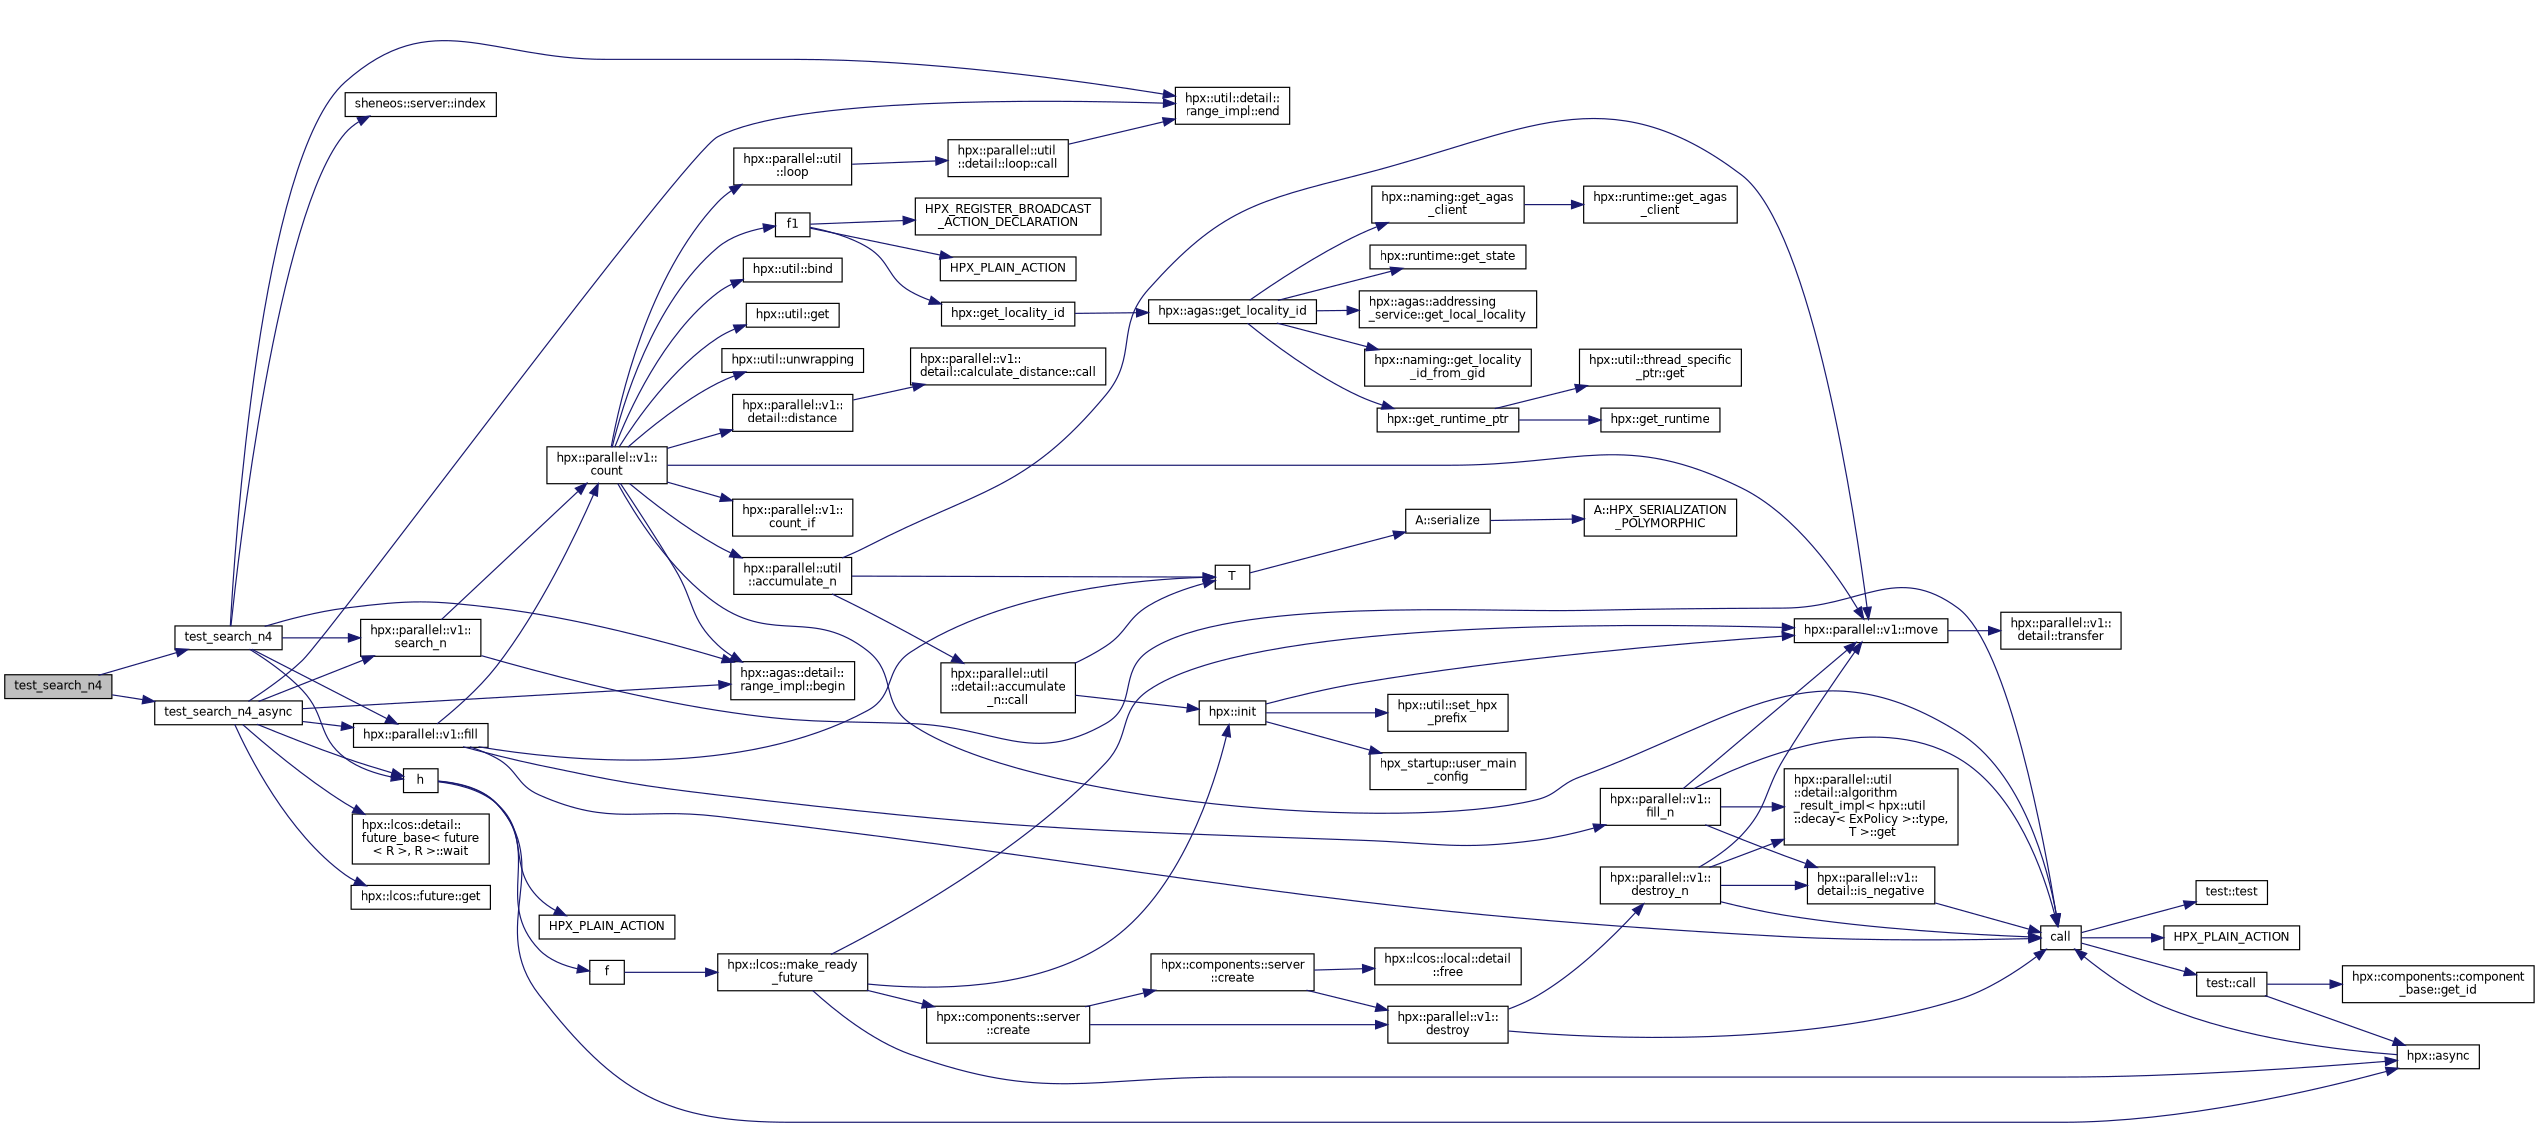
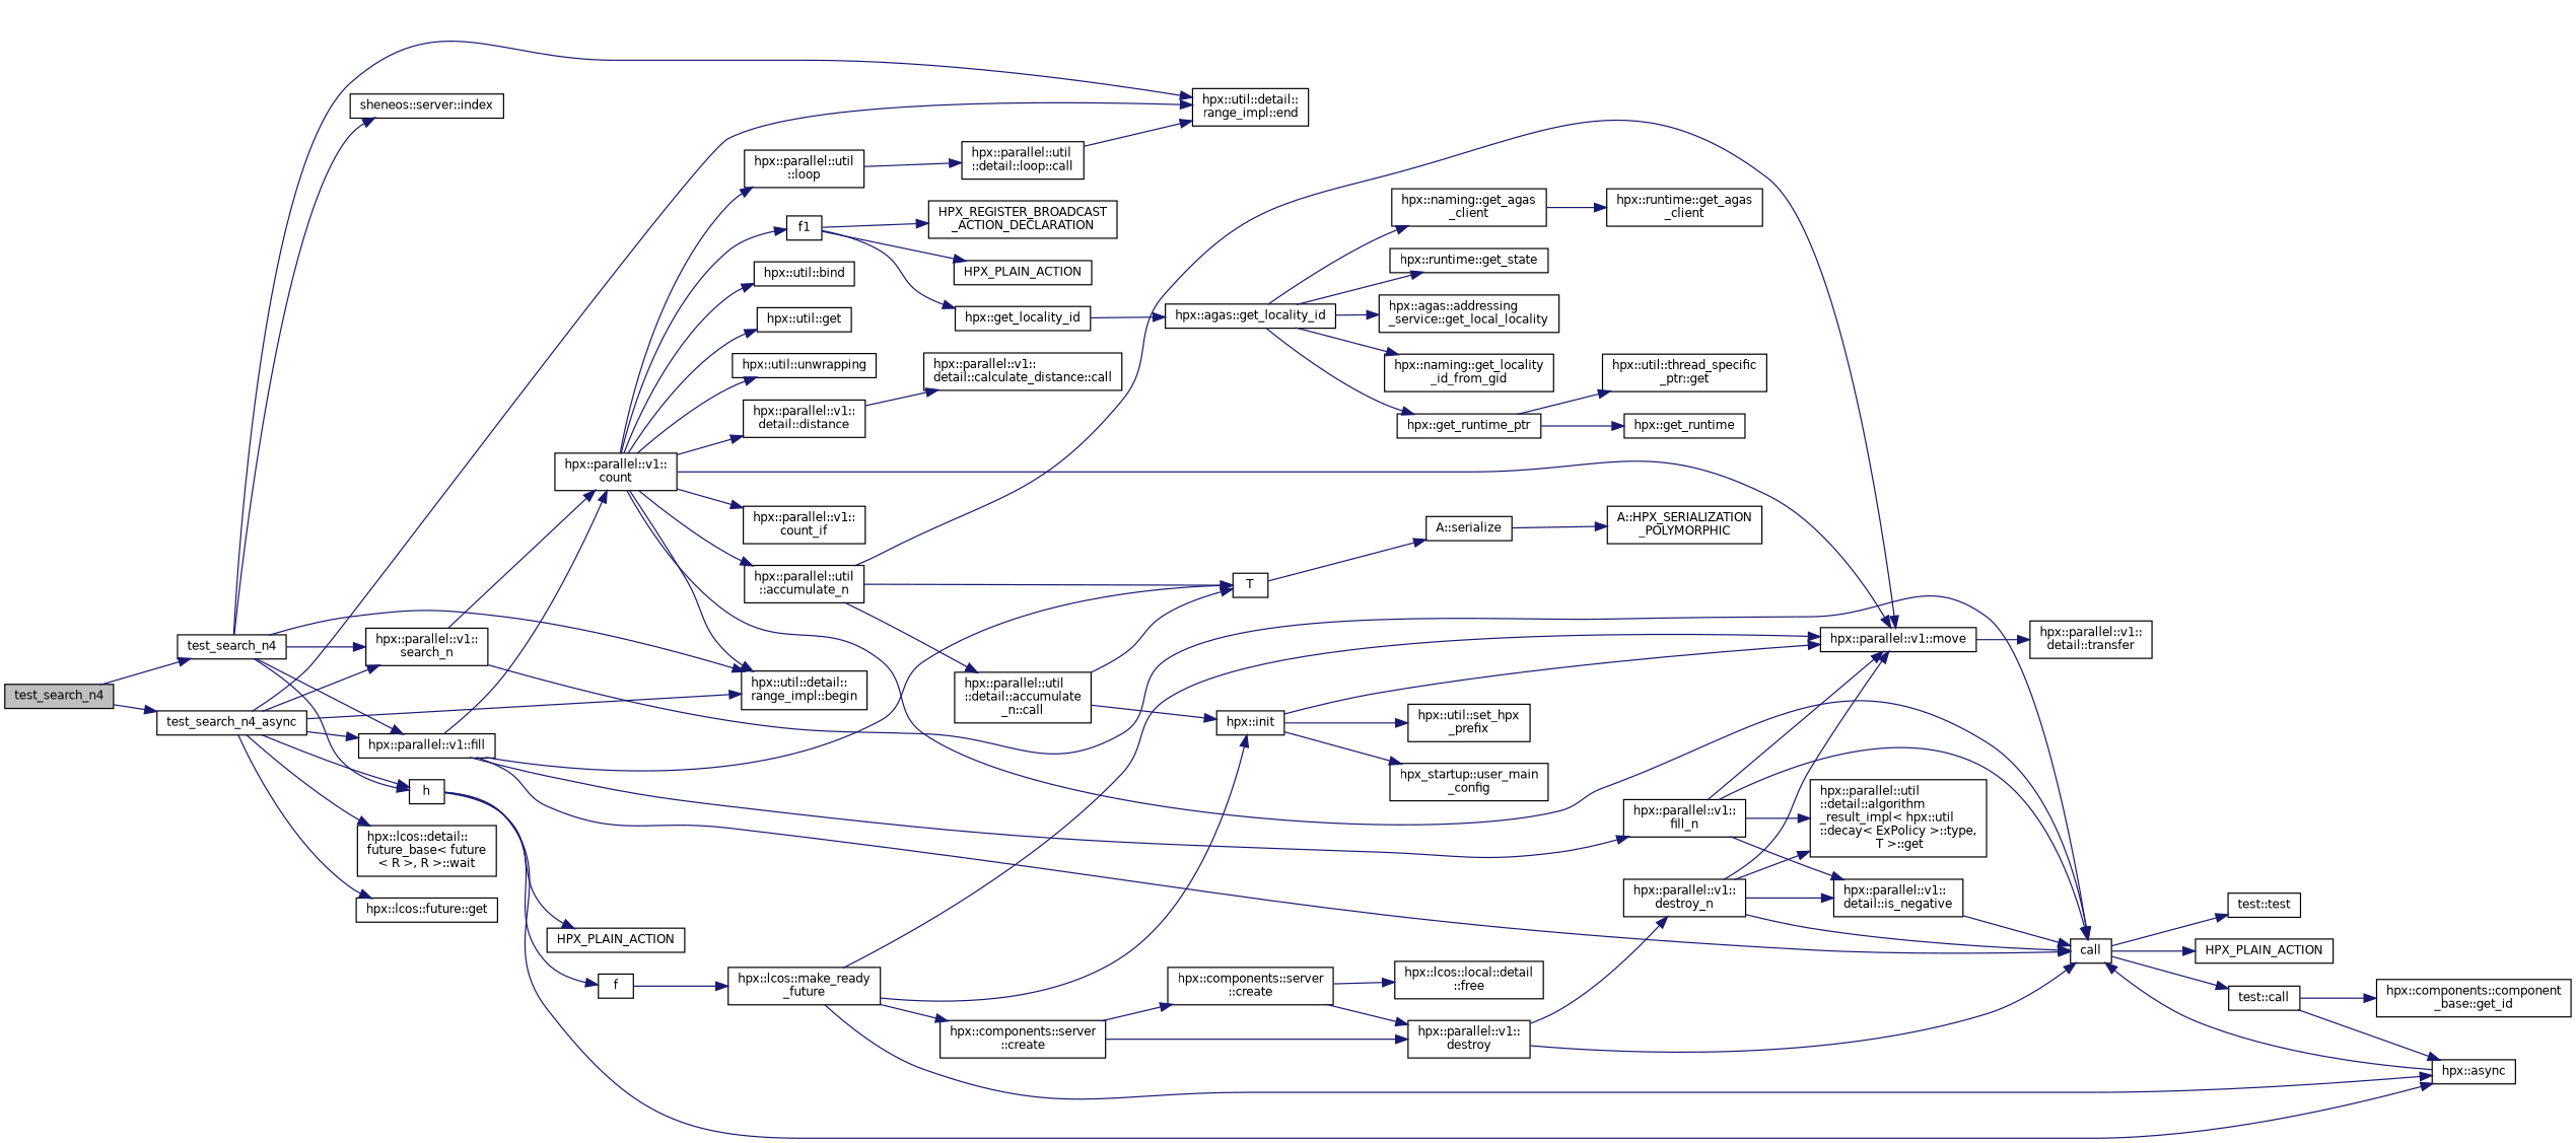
  digraph {
    rankdir=LR
    node [color=black fillcolor=white fontname=Helvetica fontsize=10 shape=record style=filled]
    edge [color=midnightblue fontname=Helvetica fontsize=10 labelfontname=Helvetica labelfontsize=10 style=solid]
    n1 [fillcolor=grey75 fontcolor=black height=0.2 label=test_search_n4 width=0.4]
    n2 [height=0.2 label=test_search_n4 width=0.4]
    n3 [height=0.2 label=test_search_n4_async width=0.4]
    n4 [height=0.2 label="hpx::parallel::v1::fill" width=0.4]
    n5 [height=0.2 label="hpx::util::detail::\lrange_impl::end" width=0.4]
-   n6 [height=0.2 label="hpx::agas::detail::\lrange_impl::begin" width=0.4]
+   n6 [height=0.2 label="hpx::util::detail::\lrange_impl::begin" width=0.4]
    n7 [height=0.2 label=h width=0.4]
    n8 [height=0.2 label="sheneos::server::index" width=0.4]
    n9 [height=0.2 label="hpx::parallel::v1::\lsearch_n" width=0.4]
    n10 [height=0.2 label="hpx::lcos::detail::\lfuture_base\< future\l\< R \>, R \>::wait" width=0.4]
    n11 [height=0.2 label="hpx::lcos::future::get" width=0.4]
    n12 [height=0.2 label="hpx::parallel::v1::\lfill_n" width=0.4]
    n13 [height=0.2 label=call width=0.4]
    n14 [height=0.2 label="hpx::parallel::v1::\lcount" width=0.4]
    n15 [height=0.2 label=T width=0.4]
    n16 [height=0.2 label="hpx::async" width=0.4]
    n17 [height=0.2 label=f width=0.4]
    n18 [height=0.2 label=HPX_PLAIN_ACTION width=0.4]
    n19 [height=0.2 label="hpx::parallel::v1::\ldetail::is_negative" width=0.4]
    n20 [height=0.2 label="hpx::parallel::util\l::detail::algorithm\l_result_impl\< hpx::util\l::decay\< ExPolicy \>::type,\l T \>::get" width=0.4]
    n21 [height=0.2 label="hpx::parallel::v1::move" width=0.4]
    n22 [height=0.2 label="test::test" width=0.4]
    n23 [height=0.2 label=HPX_PLAIN_ACTION width=0.4]
    n24 [height=0.2 label="test::call" width=0.4]
    n25 [height=0.2 label="hpx::parallel::v1::\lcount_if" width=0.4]
    n26 [height=0.2 label=f1 width=0.4]
    n27 [height=0.2 label="hpx::parallel::util\l::loop" width=0.4]
    n28 [height=0.2 label="hpx::util::bind" width=0.4]
    n29 [height=0.2 label="hpx::util::get" width=0.4]
    n30 [height=0.2 label="hpx::parallel::v1::\ldetail::distance" width=0.4]
    n31 [height=0.2 label="hpx::util::unwrapping" width=0.4]
    n32 [height=0.2 label="hpx::parallel::util\l::accumulate_n" width=0.4]
    n33 [height=0.2 label="A::serialize" width=0.4]
    n34 [height=0.2 label="hpx::parallel::v1::\ldetail::transfer" width=0.4]
    n35 [height=0.2 label="hpx::components::component\l_base::get_id" width=0.4]
    n36 [height=0.2 label="hpx::get_locality_id" width=0.4]
    n37 [height=0.2 label=HPX_PLAIN_ACTION width=0.4]
    n38 [height=0.2 label="HPX_REGISTER_BROADCAST\l_ACTION_DECLARATION" width=0.4]
    n39 [height=0.2 label="hpx::parallel::util\l::detail::loop::call" width=0.4]
    n40 [height=0.2 label="hpx::parallel::v1::\ldetail::calculate_distance::call" width=0.4]
    n41 [height=0.2 label="hpx::parallel::util\l::detail::accumulate\l_n::call" width=0.4]
    n42 [height=0.2 label="hpx::agas::get_locality_id" width=0.4]
    n43 [height=0.2 label="hpx::get_runtime_ptr" width=0.4]
    n44 [height=0.2 label="hpx::runtime::get_state" width=0.4]
    n45 [height=0.2 label="hpx::naming::get_agas\l_client" width=0.4]
    n46 [height=0.2 label="hpx::agas::addressing\l_service::get_local_locality" width=0.4]
    n47 [height=0.2 label="hpx::naming::get_locality\l_id_from_gid" width=0.4]
    n48 [height=0.2 label="hpx::util::thread_specific\l_ptr::get" width=0.4]
    n49 [height=0.2 label="hpx::get_runtime" width=0.4]
    n50 [height=0.2 label="hpx::runtime::get_agas\l_client" width=0.4]
    n51 [height=0.2 label="hpx::init" width=0.4]
    n52 [height=0.2 label="hpx::util::set_hpx\l_prefix" width=0.4]
    n53 [height=0.2 label="hpx_startup::user_main\l_config" width=0.4]
    n54 [height=0.2 label="A::HPX_SERIALIZATION\l_POLYMORPHIC" width=0.4]
    n55 [height=0.2 label="hpx::lcos::make_ready\l_future" width=0.4]
    n56 [height=0.2 label="hpx::components::server\l::create" width=0.4]
    n57 [height=0.2 label="hpx::components::server\l::create" width=0.4]
    n58 [height=0.2 label="hpx::parallel::v1::\ldestroy" width=0.4]
    n59 [height=0.2 label="hpx::lcos::local::detail\l::free" width=0.4]
    n60 [height=0.2 label="hpx::parallel::v1::\ldestroy_n" width=0.4]
    n1 -> n2
    n1 -> n3
    n2 -> n4
    n2 -> n5
    n2 -> n6
    n2 -> n7
    n2 -> n8
    n2 -> n9
    n3 -> n4
    n3 -> n5
    n3 -> n6
    n3 -> n7
    n3 -> n9
    n3 -> n10
    n3 -> n11
    n4 -> n12
    n4 -> n13
    n4 -> n14
    n4 -> n15
    n7 -> n16
    n7 -> n17
    n7 -> n18
    n9 -> n13
    n9 -> n14
    n12 -> n13
    n12 -> n19
    n12 -> n20
    n12 -> n21
    n13 -> n22
    n13 -> n23
    n13 -> n24
    n14 -> n6
    n14 -> n13
    n14 -> n21
    n14 -> n25
    n14 -> n26
    n14 -> n27
    n14 -> n28
    n14 -> n29
    n14 -> n30
    n14 -> n31
    n14 -> n32
    n15 -> n33
    n16 -> n13
    n17 -> n55
    n19 -> n13
    n21 -> n34
    n24 -> n16
    n24 -> n35
    n26 -> n36
    n26 -> n37
    n26 -> n38
    n27 -> n39
    n30 -> n40
    n32 -> n15
    n32 -> n21
    n32 -> n41
    n33 -> n54
    n36 -> n42
    n39 -> n5
    n41 -> n15
    n41 -> n51
    n42 -> n43
    n42 -> n44
    n42 -> n45
    n42 -> n46
    n42 -> n47
    n43 -> n48
    n43 -> n49
    n45 -> n50
    n51 -> n21
    n51 -> n52
    n51 -> n53
    n55 -> n16
    n55 -> n21
    n55 -> n51
    n55 -> n56
    n56 -> n57
    n56 -> n58
    n57 -> n58
    n57 -> n59
    n58 -> n13
    n58 -> n60
    n60 -> n13
    n60 -> n19
    n60 -> n20
    n60 -> n21
  }
